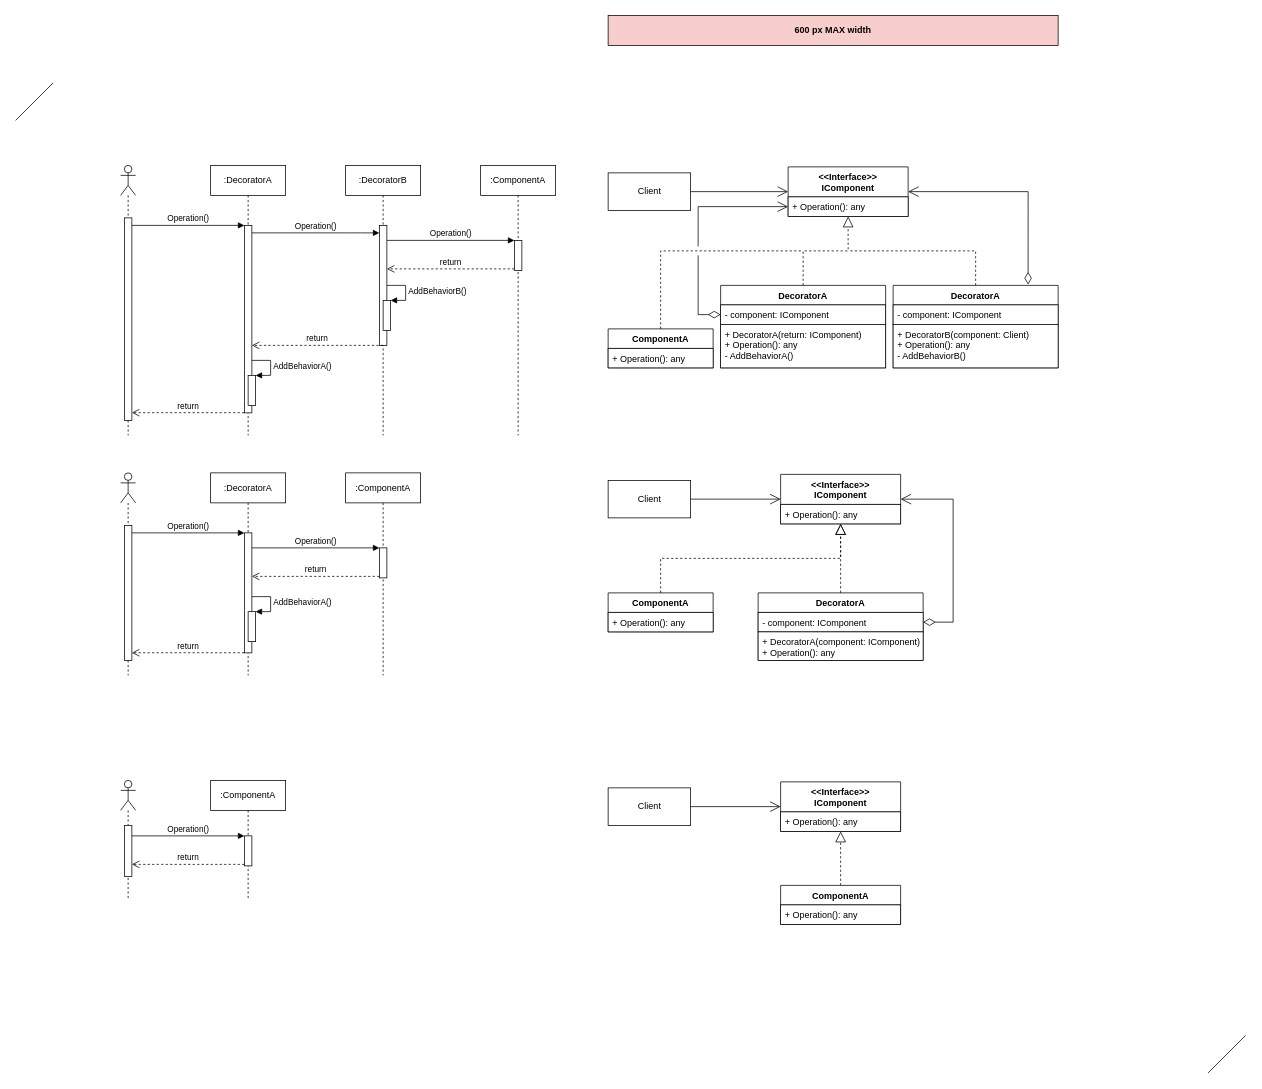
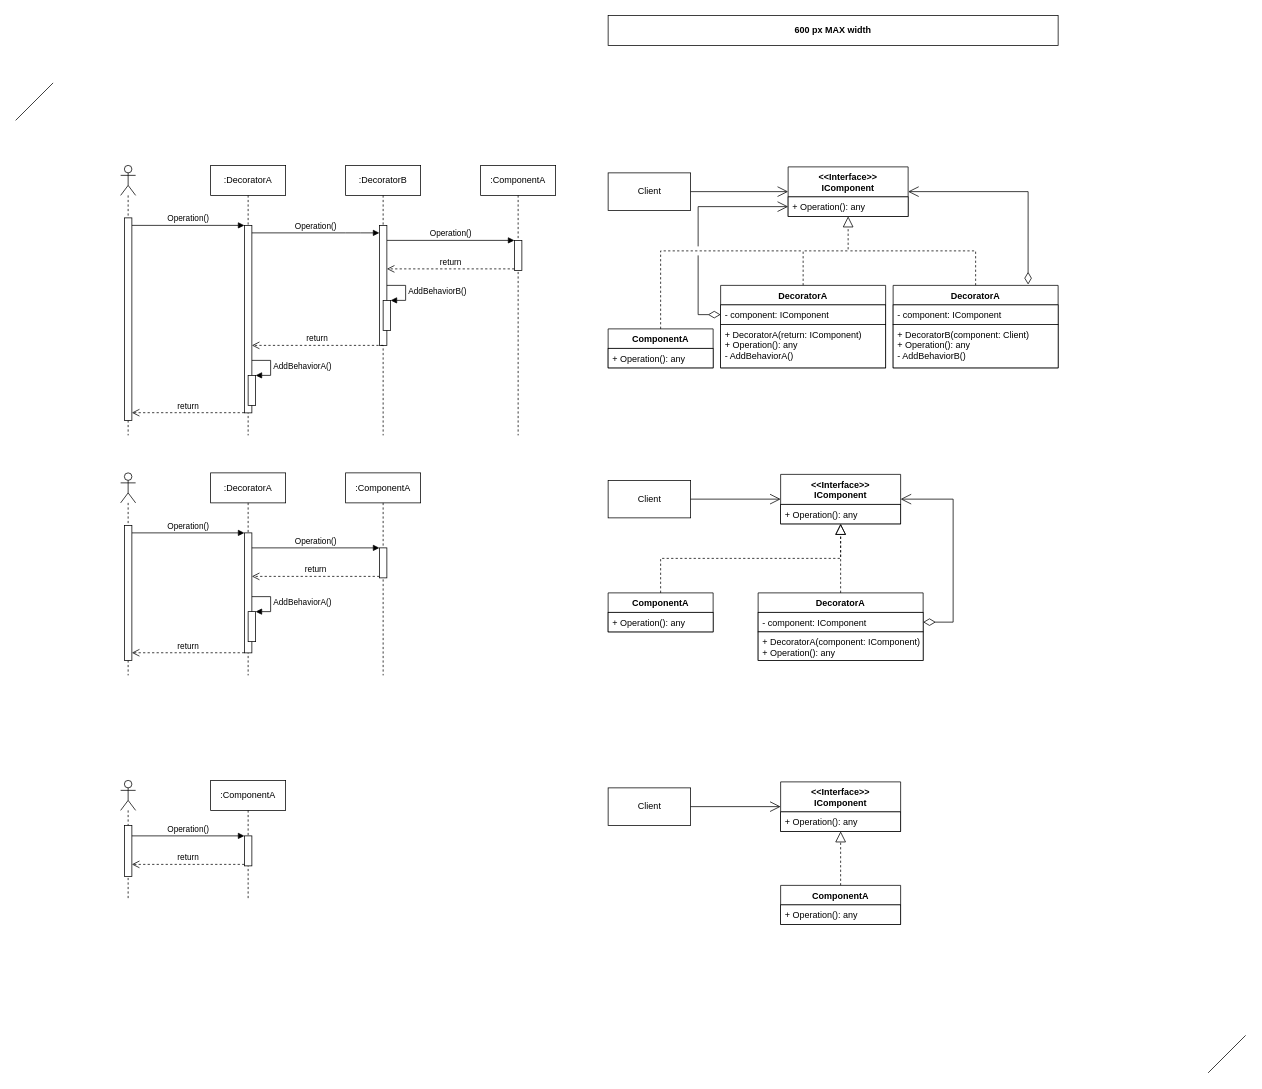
  <mxCell id="0" />
  <mxCell id="1" parent="0" />
  <mxCell id="2" value="" style="shape=umlLifeline;participant=umlActor;perimeter=lifelinePerimeter;whiteSpace=wrap;html=1;container=1;collapsible=0;recursiveResize=0;verticalAlign=top;spacingTop=36;labelBackgroundColor=#ffffff;outlineConnect=0;" parent="1" vertex="1"><mxGeometry x="160" y="220" width="20" height="360" as="geometry" /></mxCell>
  <mxCell id="3" value=":DecoratorA" style="shape=umlLifeline;perimeter=lifelinePerimeter;whiteSpace=wrap;html=1;container=1;collapsible=0;recursiveResize=0;outlineConnect=0;" parent="1" vertex="1"><mxGeometry x="280" y="220" width="100" height="360" as="geometry" /></mxCell>
  <mxCell id="4" value="" style="html=1;points=[];perimeter=orthogonalPerimeter;" parent="3" vertex="1"><mxGeometry x="45" y="80" width="10" height="250" as="geometry" /></mxCell>
  <mxCell id="5" value="" style="html=1;points=[];perimeter=orthogonalPerimeter;" parent="3" vertex="1"><mxGeometry x="50" y="280" width="10" height="40" as="geometry" /></mxCell>
  <mxCell id="6" value="AddBehaviorA()" style="edgeStyle=orthogonalEdgeStyle;html=1;align=left;spacingLeft=2;endArrow=block;rounded=0;entryX=1;entryY=0;" parent="3" target="5" edge="1"><mxGeometry relative="1" as="geometry"><mxPoint x="55" y="260" as="sourcePoint" /><Array as="points"><mxPoint x="80" y="260" /></Array></mxGeometry></mxCell>
  <mxCell id="7" value="Operation()" style="html=1;verticalAlign=bottom;endArrow=block;entryX=0;entryY=0;" parent="1" source="24" target="4" edge="1"><mxGeometry relative="1" as="geometry"><mxPoint x="170" y="300" as="sourcePoint" /></mxGeometry></mxCell>
  <mxCell id="8" value="return" style="html=1;verticalAlign=bottom;endArrow=open;dashed=1;endSize=8;exitX=-0.007;exitY=0.999;exitPerimeter=0;" parent="1" source="4" target="24" edge="1"><mxGeometry relative="1" as="geometry"><mxPoint x="170" y="376" as="targetPoint" /><mxPoint x="325" y="560" as="sourcePoint" /></mxGeometry></mxCell>
  <mxCell id="9" value=":ComponentA" style="shape=umlLifeline;perimeter=lifelinePerimeter;whiteSpace=wrap;html=1;container=1;collapsible=0;recursiveResize=0;outlineConnect=0;" parent="1" vertex="1"><mxGeometry x="640" y="220" width="100" height="360" as="geometry" /></mxCell>
  <mxCell id="10" value="" style="html=1;points=[];perimeter=orthogonalPerimeter;" parent="9" vertex="1"><mxGeometry x="45" y="100" width="10" height="40" as="geometry" /></mxCell>
  <mxCell id="11" value="Operation()" style="html=1;verticalAlign=bottom;endArrow=block;entryX=0;entryY=0;" parent="1" source="20" target="10" edge="1"><mxGeometry relative="1" as="geometry"><mxPoint x="335" y="320" as="sourcePoint" /></mxGeometry></mxCell>
  <mxCell id="12" value="return" style="html=1;verticalAlign=bottom;endArrow=open;dashed=1;endSize=8;exitX=0;exitY=0.95;" parent="1" source="10" target="20" edge="1"><mxGeometry relative="1" as="geometry"><mxPoint x="335" y="396" as="targetPoint" /></mxGeometry></mxCell>
  <mxCell id="13" value="" style="shape=umlLifeline;participant=umlActor;perimeter=lifelinePerimeter;whiteSpace=wrap;html=1;container=1;collapsible=0;recursiveResize=0;verticalAlign=top;spacingTop=36;labelBackgroundColor=#ffffff;outlineConnect=0;" parent="1" vertex="1"><mxGeometry x="160" y="1040" width="20" height="160" as="geometry" /></mxCell>
  <mxCell id="14" value="" style="html=1;points=[];perimeter=orthogonalPerimeter;" vertex="1" parent="13"><mxGeometry x="5" y="60" width="10" height="68" as="geometry" /></mxCell>
  <mxCell id="15" value=":ComponentA" style="shape=umlLifeline;perimeter=lifelinePerimeter;whiteSpace=wrap;html=1;container=1;collapsible=0;recursiveResize=0;outlineConnect=0;" parent="1" vertex="1"><mxGeometry x="280" y="1040" width="100" height="160" as="geometry" /></mxCell>
  <mxCell id="16" value="" style="html=1;points=[];perimeter=orthogonalPerimeter;" parent="15" vertex="1"><mxGeometry x="45" y="74" width="10" height="40" as="geometry" /></mxCell>
  <mxCell id="17" value="Operation()" style="html=1;verticalAlign=bottom;endArrow=block;entryX=0;entryY=0;" parent="1" source="14" target="16" edge="1"><mxGeometry relative="1" as="geometry"><mxPoint x="335" y="1140" as="sourcePoint" /></mxGeometry></mxCell>
  <mxCell id="18" value="return" style="html=1;verticalAlign=bottom;endArrow=open;dashed=1;endSize=8;exitX=0;exitY=0.95;" parent="1" source="16" target="14" edge="1"><mxGeometry relative="1" as="geometry"><mxPoint x="335" y="1216" as="targetPoint" /></mxGeometry></mxCell>
  <mxCell id="19" value=":DecoratorB" style="shape=umlLifeline;perimeter=lifelinePerimeter;whiteSpace=wrap;html=1;container=1;collapsible=0;recursiveResize=0;outlineConnect=0;" parent="1" vertex="1"><mxGeometry x="460" y="220" width="100" height="360" as="geometry" /></mxCell>
  <mxCell id="20" value="" style="html=1;points=[];perimeter=orthogonalPerimeter;" parent="19" vertex="1"><mxGeometry x="45" y="80" width="10" height="160" as="geometry" /></mxCell>
  <mxCell id="21" value="Operation()" style="html=1;verticalAlign=bottom;endArrow=block;" parent="1" source="4" target="20" edge="1"><mxGeometry relative="1" as="geometry"><mxPoint x="355" y="339.5" as="sourcePoint" /><mxPoint x="510" y="339.5" as="targetPoint" /><Array as="points"><mxPoint x="470" y="310" /></Array></mxGeometry></mxCell>
  <mxCell id="22" value="" style="html=1;points=[];perimeter=orthogonalPerimeter;" parent="1" vertex="1"><mxGeometry x="510" y="400" width="10" height="40" as="geometry" /></mxCell>
  <mxCell id="23" value="AddBehaviorB()" style="edgeStyle=orthogonalEdgeStyle;html=1;align=left;spacingLeft=2;endArrow=block;rounded=0;entryX=1;entryY=0;" parent="1" target="22" edge="1"><mxGeometry relative="1" as="geometry"><mxPoint x="515" y="380" as="sourcePoint" /><Array as="points"><mxPoint x="540" y="380" /></Array></mxGeometry></mxCell>
  <mxCell id="24" value="" style="html=1;points=[];perimeter=orthogonalPerimeter;" parent="1" vertex="1"><mxGeometry x="165" y="290" width="10" height="270" as="geometry" /></mxCell>
  <mxCell id="25" value="return" style="html=1;verticalAlign=bottom;endArrow=open;dashed=1;endSize=8;exitX=0.5;exitY=1;exitPerimeter=0;" parent="1" source="20" target="4" edge="1"><mxGeometry relative="1" as="geometry"><mxPoint x="325" y="480.138" as="targetPoint" /><mxPoint x="494.931" y="480.138" as="sourcePoint" /></mxGeometry></mxCell>
  <mxCell id="26" value="" style="endArrow=none;dashed=1;endFill=0;endSize=12;html=1;edgeStyle=elbowEdgeStyle;elbow=vertical;rounded=0;" parent="1" source="66" edge="1"><mxGeometry width="160" relative="1" as="geometry"><mxPoint x="880" y="380" as="sourcePoint" /><mxPoint x="1070" y="334" as="targetPoint" /><Array as="points"><mxPoint x="1005" y="334" /></Array></mxGeometry></mxCell>
  <mxCell id="27" value="" style="endArrow=block;dashed=1;endFill=0;endSize=12;html=1;edgeStyle=elbowEdgeStyle;elbow=vertical;rounded=0;" parent="1" source="70" target="68" edge="1"><mxGeometry width="160" relative="1" as="geometry"><mxPoint x="1120" y="380" as="sourcePoint" /><mxPoint x="1130" y="290" as="targetPoint" /></mxGeometry></mxCell>
  <mxCell id="28" value="" style="endArrow=none;dashed=1;endFill=0;endSize=12;html=1;edgeStyle=elbowEdgeStyle;elbow=vertical;rounded=0;" parent="1" source="73" edge="1"><mxGeometry width="160" relative="1" as="geometry"><mxPoint x="1380" y="380" as="sourcePoint" /><mxPoint x="1130" y="334" as="targetPoint" /><Array as="points"><mxPoint x="1160" y="334" /></Array></mxGeometry></mxCell>
  <mxCell id="29" value="" style="endArrow=open;endFill=1;endSize=12;html=1;edgeStyle=elbowEdgeStyle;rounded=0;jumpStyle=gap;jumpSize=12;startSize=14;startArrow=diamondThin;startFill=0;entryX=0;entryY=0.5;entryDx=0;entryDy=0;" parent="1" source="71" target="69" edge="1"><mxGeometry width="160" relative="1" as="geometry"><mxPoint x="1230" y="435" as="sourcePoint" /><mxPoint x="1050" y="255" as="targetPoint" /><Array as="points"><mxPoint x="930" y="360" /><mxPoint x="960" y="290" /><mxPoint x="950" y="380" /><mxPoint x="1230" y="340" /></Array></mxGeometry></mxCell>
  <mxCell id="30" value="" style="endArrow=open;endFill=1;endSize=12;html=1;edgeStyle=elbowEdgeStyle;rounded=0;jumpStyle=gap;jumpSize=12;startArrow=diamondThin;startFill=0;startSize=14;exitX=0.818;exitY=-0.01;exitDx=0;exitDy=0;exitPerimeter=0;" parent="1" source="73" target="68" edge="1"><mxGeometry width="160" relative="1" as="geometry"><mxPoint x="1450" y="380" as="sourcePoint" /><mxPoint x="1210" y="255" as="targetPoint" /><Array as="points"><mxPoint x="1370" y="320" /><mxPoint x="1420" y="300" /><mxPoint x="1450" y="320" /><mxPoint x="1430" y="360" /></Array></mxGeometry></mxCell>
  <mxCell id="31" value="" style="endArrow=block;dashed=1;endFill=0;endSize=12;html=1;edgeStyle=elbowEdgeStyle;elbow=vertical;rounded=0;" parent="1" source="59" target="61" edge="1"><mxGeometry width="160" relative="1" as="geometry"><mxPoint x="880" y="790" as="sourcePoint" /><mxPoint x="1120" y="700" as="targetPoint" /></mxGeometry></mxCell>
  <mxCell id="32" value="" style="endArrow=block;dashed=1;endFill=0;endSize=12;html=1;edgeStyle=elbowEdgeStyle;elbow=vertical;rounded=0;" parent="1" source="63" target="61" edge="1"><mxGeometry width="160" relative="1" as="geometry"><mxPoint x="1120" y="790" as="sourcePoint" /><mxPoint x="1120" y="700" as="targetPoint" /></mxGeometry></mxCell>
  <mxCell id="33" value="Client" style="html=1;" parent="1" vertex="1"><mxGeometry x="810" y="640" width="110" height="50" as="geometry" /></mxCell>
  <mxCell id="34" value="" style="endArrow=open;html=1;endSize=12;startArrow=diamondThin;startSize=14;startFill=0;edgeStyle=orthogonalEdgeStyle;align=left;verticalAlign=bottom;rounded=0;exitX=1;exitY=0.5;exitDx=0;exitDy=0;" parent="1" source="64" target="61" edge="1"><mxGeometry x="-0.667" y="25" relative="1" as="geometry"><mxPoint x="1230" y="835" as="sourcePoint" /><mxPoint x="1200" y="665" as="targetPoint" /><Array as="points"><mxPoint x="1270" y="829" /><mxPoint x="1270" y="665" /></Array><mxPoint x="45" y="-15" as="offset" /></mxGeometry></mxCell>
  <mxCell id="35" value="" style="endArrow=open;html=1;endSize=12;startArrow=none;startSize=14;startFill=0;align=left;verticalAlign=bottom;" parent="1" source="33" target="61" edge="1"><mxGeometry x="-0.346" y="16" relative="1" as="geometry"><mxPoint x="940" y="654.5" as="sourcePoint" /><mxPoint x="1040" y="665" as="targetPoint" /><mxPoint as="offset" /></mxGeometry></mxCell>
  <mxCell id="36" value="Client" style="html=1;" parent="1" vertex="1"><mxGeometry x="810" y="230" width="110" height="50" as="geometry" /></mxCell>
  <mxCell id="37" value="" style="endArrow=open;html=1;endSize=12;startArrow=none;startSize=14;startFill=0;align=left;verticalAlign=bottom;" parent="1" source="36" target="68" edge="1"><mxGeometry x="-0.346" y="16" relative="1" as="geometry"><mxPoint x="940" y="234.5" as="sourcePoint" /><mxPoint x="1050" y="255" as="targetPoint" /><mxPoint as="offset" /></mxGeometry></mxCell>
  <mxCell id="38" value="" style="endArrow=block;dashed=1;endFill=0;endSize=12;html=1;edgeStyle=elbowEdgeStyle;elbow=vertical;rounded=0;" parent="1" source="55" target="57" edge="1"><mxGeometry width="160" relative="1" as="geometry"><mxPoint x="1120" y="1180" as="sourcePoint" /><mxPoint x="1120" y="1110" as="targetPoint" /></mxGeometry></mxCell>
  <mxCell id="39" value="Client" style="html=1;" parent="1" vertex="1"><mxGeometry x="810" y="1050" width="110" height="50" as="geometry" /></mxCell>
  <mxCell id="40" value="" style="endArrow=open;html=1;endSize=12;startArrow=none;startSize=14;startFill=0;align=left;verticalAlign=bottom;" parent="1" source="39" target="57" edge="1"><mxGeometry x="-0.346" y="16" relative="1" as="geometry"><mxPoint x="940" y="1064.5" as="sourcePoint" /><mxPoint x="1040" y="1075" as="targetPoint" /><mxPoint as="offset" /></mxGeometry></mxCell>
  <mxCell id="41" value="" style="shape=umlLifeline;participant=umlActor;perimeter=lifelinePerimeter;whiteSpace=wrap;html=1;container=1;collapsible=0;recursiveResize=0;verticalAlign=top;spacingTop=36;labelBackgroundColor=#ffffff;outlineConnect=0;" parent="1" vertex="1"><mxGeometry x="160" y="630" width="20" height="270" as="geometry" /></mxCell>
  <mxCell id="42" value=":DecoratorA" style="shape=umlLifeline;perimeter=lifelinePerimeter;whiteSpace=wrap;html=1;container=1;collapsible=0;recursiveResize=0;outlineConnect=0;" parent="1" vertex="1"><mxGeometry x="280" y="630" width="100" height="270" as="geometry" /></mxCell>
  <mxCell id="43" value="" style="html=1;points=[];perimeter=orthogonalPerimeter;" parent="42" vertex="1"><mxGeometry x="45" y="80" width="10" height="160" as="geometry" /></mxCell>
  <mxCell id="44" value="" style="html=1;points=[];perimeter=orthogonalPerimeter;" parent="42" vertex="1"><mxGeometry x="50" y="185" width="10" height="40" as="geometry" /></mxCell>
  <mxCell id="45" value="AddBehaviorA()" style="edgeStyle=orthogonalEdgeStyle;html=1;align=left;spacingLeft=2;endArrow=block;rounded=0;entryX=1;entryY=0;" parent="42" target="44" edge="1"><mxGeometry relative="1" as="geometry"><mxPoint x="55" y="165" as="sourcePoint" /><Array as="points"><mxPoint x="80" y="165" /></Array></mxGeometry></mxCell>
  <mxCell id="46" value="Operation()" style="html=1;verticalAlign=bottom;endArrow=block;entryX=0;entryY=0;" parent="1" source="52" target="43" edge="1"><mxGeometry relative="1" as="geometry"><mxPoint x="170" y="710" as="sourcePoint" /></mxGeometry></mxCell>
  <mxCell id="47" value="return" style="html=1;verticalAlign=bottom;endArrow=open;dashed=1;endSize=8;exitX=-0.007;exitY=0.999;exitPerimeter=0;" parent="1" source="43" target="52" edge="1"><mxGeometry relative="1" as="geometry"><mxPoint x="170" y="786" as="targetPoint" /><mxPoint x="325" y="970" as="sourcePoint" /></mxGeometry></mxCell>
  <mxCell id="48" value=":ComponentA" style="shape=umlLifeline;perimeter=lifelinePerimeter;whiteSpace=wrap;html=1;container=1;collapsible=0;recursiveResize=0;outlineConnect=0;" parent="1" vertex="1"><mxGeometry x="460" y="630" width="100" height="270" as="geometry" /></mxCell>
  <mxCell id="49" value="" style="html=1;points=[];perimeter=orthogonalPerimeter;" parent="48" vertex="1"><mxGeometry x="45" y="100" width="10" height="40" as="geometry" /></mxCell>
  <mxCell id="50" value="Operation()" style="html=1;verticalAlign=bottom;endArrow=block;entryX=0;entryY=0;" parent="1" source="43" target="49" edge="1"><mxGeometry relative="1" as="geometry"><mxPoint x="515" y="730" as="sourcePoint" /></mxGeometry></mxCell>
  <mxCell id="51" value="return" style="html=1;verticalAlign=bottom;endArrow=open;dashed=1;endSize=8;exitX=0;exitY=0.95;" parent="1" source="49" target="43" edge="1"><mxGeometry relative="1" as="geometry"><mxPoint x="515" y="768" as="targetPoint" /></mxGeometry></mxCell>
  <mxCell id="52" value="" style="html=1;points=[];perimeter=orthogonalPerimeter;" parent="1" vertex="1"><mxGeometry x="165" y="700" width="10" height="180" as="geometry" /></mxCell>
  <mxCell id="53" value="" style="endArrow=none;html=1;" parent="1" edge="1"><mxGeometry width="50" height="50" relative="1" as="geometry"><mxPoint x="20" y="160" as="sourcePoint" /><mxPoint x="70" y="110" as="targetPoint" /></mxGeometry></mxCell>
  <mxCell id="54" value="" style="endArrow=none;html=1;" parent="1" edge="1"><mxGeometry width="50" height="50" relative="1" as="geometry"><mxPoint x="1610" y="1430" as="sourcePoint" /><mxPoint x="1660" y="1380" as="targetPoint" /></mxGeometry></mxCell>
  <mxCell id="55" value="ComponentA" style="swimlane;fontStyle=1;align=center;verticalAlign=top;childLayout=stackLayout;horizontal=1;startSize=26;horizontalStack=0;resizeParent=1;resizeParentMax=0;resizeLast=0;collapsible=0;marginBottom=0;" vertex="1" parent="1"><mxGeometry x="1040" y="1180" width="160" height="52" as="geometry" /></mxCell>
  <mxCell id="56" value="+ Operation(): any" style="text;strokeColor=default;fillColor=default;align=left;verticalAlign=top;spacingLeft=4;spacingRight=4;overflow=hidden;rotatable=0;points=[[0,0.5],[1,0.5]];portConstraint=eastwest;" vertex="1" parent="55"><mxGeometry y="26" width="160" height="26" as="geometry" /></mxCell>
  <mxCell id="57" value="&lt;&lt;Interface&gt;&gt;&#10;IComponent" style="swimlane;fontStyle=1;align=center;verticalAlign=top;childLayout=stackLayout;horizontal=1;startSize=40;horizontalStack=0;resizeParent=1;resizeParentMax=0;resizeLast=0;collapsible=0;marginBottom=0;" vertex="1" parent="1"><mxGeometry x="1040" y="1042" width="160" height="66" as="geometry" /></mxCell>
  <mxCell id="58" value="+ Operation(): any" style="text;strokeColor=default;fillColor=default;align=left;verticalAlign=top;spacingLeft=4;spacingRight=4;overflow=hidden;rotatable=0;points=[[0,0.5],[1,0.5]];portConstraint=eastwest;" vertex="1" parent="57"><mxGeometry y="40" width="160" height="26" as="geometry" /></mxCell>
  <mxCell id="59" value="ComponentA" style="swimlane;fontStyle=1;align=center;verticalAlign=top;childLayout=stackLayout;horizontal=1;startSize=26;horizontalStack=0;resizeParent=1;resizeParentMax=0;resizeLast=0;collapsible=0;marginBottom=0;" vertex="1" parent="1"><mxGeometry x="810" y="790" width="140" height="52" as="geometry" /></mxCell>
  <mxCell id="60" value="+ Operation(): any" style="text;strokeColor=default;fillColor=default;align=left;verticalAlign=top;spacingLeft=4;spacingRight=4;overflow=hidden;rotatable=0;points=[[0,0.5],[1,0.5]];portConstraint=eastwest;" vertex="1" parent="59"><mxGeometry y="26" width="140" height="26" as="geometry" /></mxCell>
  <mxCell id="61" value="&lt;&lt;Interface&gt;&gt;&#10;IComponent" style="swimlane;fontStyle=1;align=center;verticalAlign=top;childLayout=stackLayout;horizontal=1;startSize=40;horizontalStack=0;resizeParent=1;resizeParentMax=0;resizeLast=0;collapsible=0;marginBottom=0;" vertex="1" parent="1"><mxGeometry x="1040" y="632" width="160" height="66" as="geometry" /></mxCell>
  <mxCell id="62" value="+ Operation(): any" style="text;strokeColor=default;fillColor=default;align=left;verticalAlign=top;spacingLeft=4;spacingRight=4;overflow=hidden;rotatable=0;points=[[0,0.5],[1,0.5]];portConstraint=eastwest;" vertex="1" parent="61"><mxGeometry y="40" width="160" height="26" as="geometry" /></mxCell>
  <mxCell id="63" value="DecoratorA" style="swimlane;fontStyle=1;align=center;verticalAlign=top;childLayout=stackLayout;horizontal=1;startSize=26;horizontalStack=0;resizeParent=1;resizeParentMax=0;resizeLast=0;collapsible=0;marginBottom=0;" vertex="1" parent="1"><mxGeometry x="1010" y="790" width="220" height="90" as="geometry" /></mxCell>
  <mxCell id="64" value="- component: IComponent" style="text;strokeColor=default;fillColor=default;align=left;verticalAlign=top;spacingLeft=4;spacingRight=4;overflow=hidden;rotatable=0;points=[[0,0.5],[1,0.5]];portConstraint=eastwest;" vertex="1" parent="63"><mxGeometry y="26" width="220" height="26" as="geometry" /></mxCell>
  <mxCell id="65" value="+ DecoratorA(component: IComponent)&#10;+ Operation(): any" style="text;strokeColor=default;fillColor=default;align=left;verticalAlign=top;spacingLeft=4;spacingRight=4;overflow=hidden;rotatable=0;points=[[0,0.5],[1,0.5]];portConstraint=eastwest;" vertex="1" parent="63"><mxGeometry y="52" width="220" height="38" as="geometry" /></mxCell>
  <mxCell id="66" value="ComponentA" style="swimlane;fontStyle=1;align=center;verticalAlign=top;childLayout=stackLayout;horizontal=1;startSize=26;horizontalStack=0;resizeParent=1;resizeParentMax=0;resizeLast=0;collapsible=0;marginBottom=0;" vertex="1" parent="1"><mxGeometry x="810" y="438" width="140" height="52" as="geometry" /></mxCell>
  <mxCell id="67" value="+ Operation(): any" style="text;strokeColor=default;fillColor=default;align=left;verticalAlign=top;spacingLeft=4;spacingRight=4;overflow=hidden;rotatable=0;points=[[0,0.5],[1,0.5]];portConstraint=eastwest;" vertex="1" parent="66"><mxGeometry y="26" width="140" height="26" as="geometry" /></mxCell>
  <mxCell id="68" value="&lt;&lt;Interface&gt;&gt;&#10;IComponent" style="swimlane;fontStyle=1;align=center;verticalAlign=top;childLayout=stackLayout;horizontal=1;startSize=40;horizontalStack=0;resizeParent=1;resizeParentMax=0;resizeLast=0;collapsible=0;marginBottom=0;" vertex="1" parent="1"><mxGeometry x="1050" y="222" width="160" height="66" as="geometry" /></mxCell>
  <mxCell id="69" value="+ Operation(): any" style="text;strokeColor=default;fillColor=default;align=left;verticalAlign=top;spacingLeft=4;spacingRight=4;overflow=hidden;rotatable=0;points=[[0,0.5],[1,0.5]];portConstraint=eastwest;" vertex="1" parent="68"><mxGeometry y="40" width="160" height="26" as="geometry" /></mxCell>
  <mxCell id="70" value="DecoratorA" style="swimlane;fontStyle=1;align=center;verticalAlign=top;childLayout=stackLayout;horizontal=1;startSize=26;horizontalStack=0;resizeParent=1;resizeParentMax=0;resizeLast=0;collapsible=0;marginBottom=0;" vertex="1" parent="1"><mxGeometry x="960" y="380" width="220" height="110" as="geometry" /></mxCell>
  <mxCell id="71" value="- component: IComponent" style="text;strokeColor=default;fillColor=default;align=left;verticalAlign=top;spacingLeft=4;spacingRight=4;overflow=hidden;rotatable=0;points=[[0,0.5],[1,0.5]];portConstraint=eastwest;" vertex="1" parent="70"><mxGeometry y="26" width="220" height="26" as="geometry" /></mxCell>
  <mxCell id="72" value="+ DecoratorA(return: IComponent)&#10;+ Operation(): any&#10;- AddBehaviorA()" style="text;strokeColor=default;fillColor=default;align=left;verticalAlign=top;spacingLeft=4;spacingRight=4;overflow=hidden;rotatable=0;points=[[0,0.5],[1,0.5]];portConstraint=eastwest;" vertex="1" parent="70"><mxGeometry y="52" width="220" height="58" as="geometry" /></mxCell>
  <mxCell id="73" value="DecoratorA" style="swimlane;fontStyle=1;align=center;verticalAlign=top;childLayout=stackLayout;horizontal=1;startSize=26;horizontalStack=0;resizeParent=1;resizeParentMax=0;resizeLast=0;collapsible=0;marginBottom=0;" vertex="1" parent="1"><mxGeometry x="1190" y="380" width="220" height="110" as="geometry" /></mxCell>
  <mxCell id="74" value="- component: IComponent" style="text;strokeColor=default;fillColor=default;align=left;verticalAlign=top;spacingLeft=4;spacingRight=4;overflow=hidden;rotatable=0;points=[[0,0.5],[1,0.5]];portConstraint=eastwest;" vertex="1" parent="73"><mxGeometry y="26" width="220" height="26" as="geometry" /></mxCell>
  <mxCell id="75" value="+ DecoratorB(component: Client)&#10;+ Operation(): any&#10;- AddBehaviorB()" style="text;strokeColor=default;fillColor=default;align=left;verticalAlign=top;spacingLeft=4;spacingRight=4;overflow=hidden;rotatable=0;points=[[0,0.5],[1,0.5]];portConstraint=eastwest;" vertex="1" parent="73"><mxGeometry y="52" width="220" height="58" as="geometry" /></mxCell>
- <mxCell id="76" value="600 px MAX width" style="rounded=0;whiteSpace=wrap;html=1;sketch=0;fontSize=12;align=center;fontStyle=1;fillColor=#f8cecc;" vertex="1" parent="1"><mxGeometry x="810" y="20" width="600" height="40" as="geometry" /></mxCell>
+ <mxCell id="76" value="600 px MAX width" style="rounded=0;whiteSpace=wrap;html=1;sketch=0;fontSize=12;align=center;fontStyle=1" vertex="1" parent="1"><mxGeometry x="810" y="20" width="600" height="40" as="geometry" /></mxCell>
